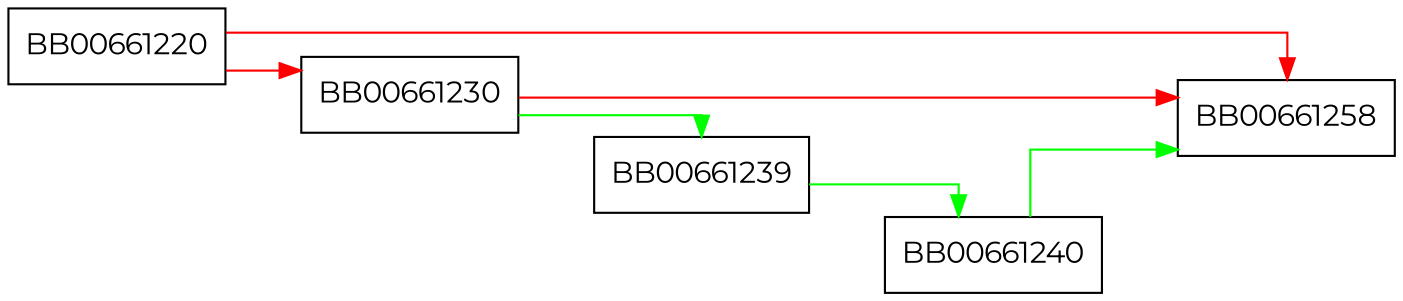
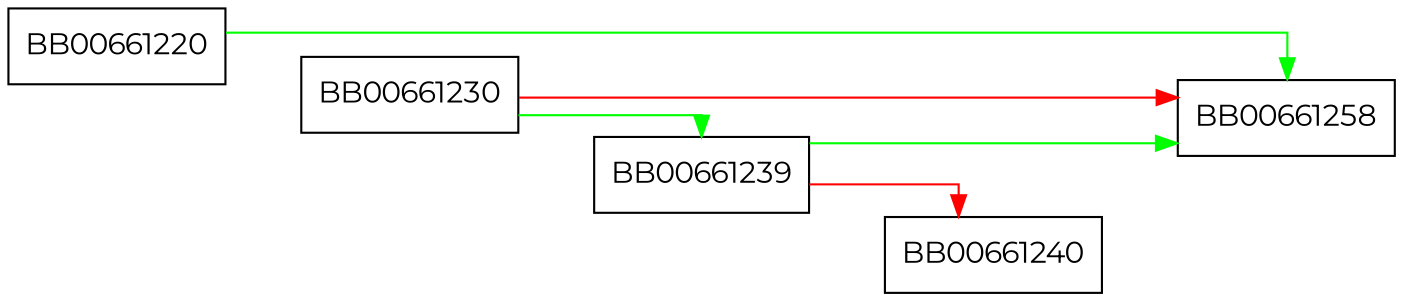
  digraph {
    fontname=Montserrat
    rankdir=LR
    splines=ortho
    node [fontname=Montserrat shape=box]
    edge [color=green fontname=Montserrat]
    BB00661220
    BB00661258
    BB00661230
    BB00661239
    BB00661240
-   BB00661220 -> BB00661258 [color=red]
-   BB00661220 -> BB00661230 [color=red]
+   BB00661220 -> BB00661258
    BB00661230 -> BB00661258 [color=red]
    BB00661230 -> BB00661239
-   BB00661240 -> BB00661258
-   BB00661239 -> BB00661240
+   BB00661239 -> BB00661258
+   BB00661239 -> BB00661240 [color=red]
  }
